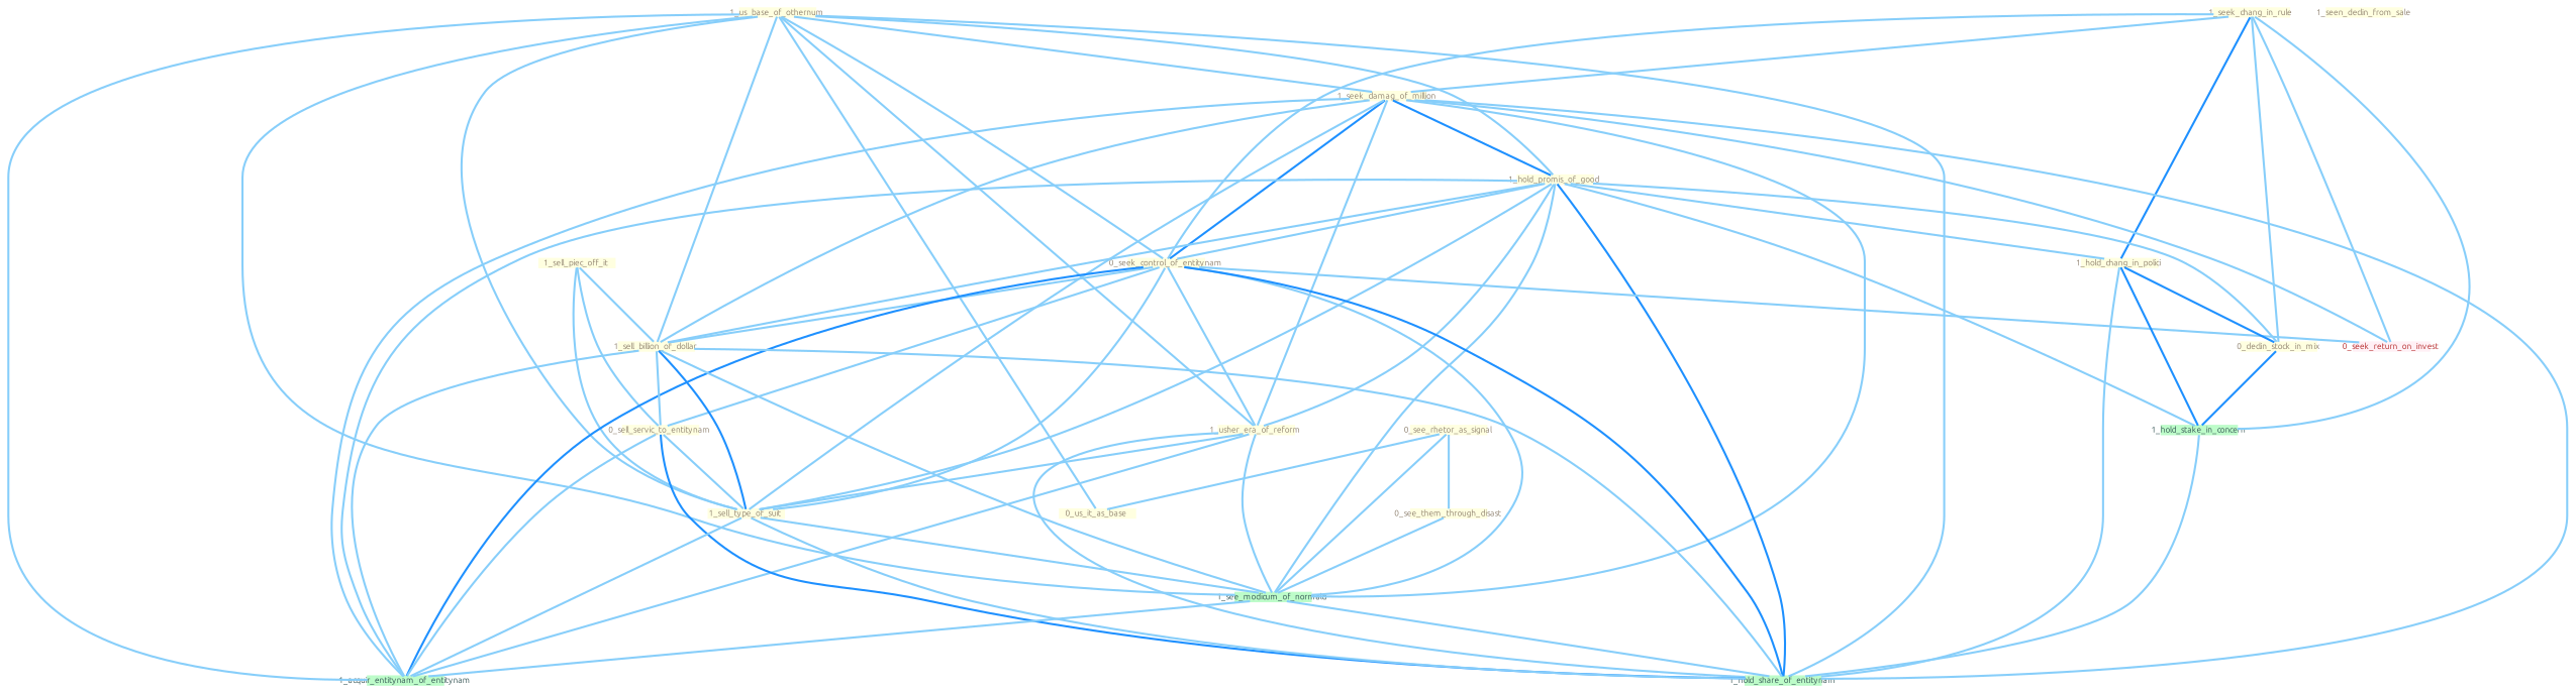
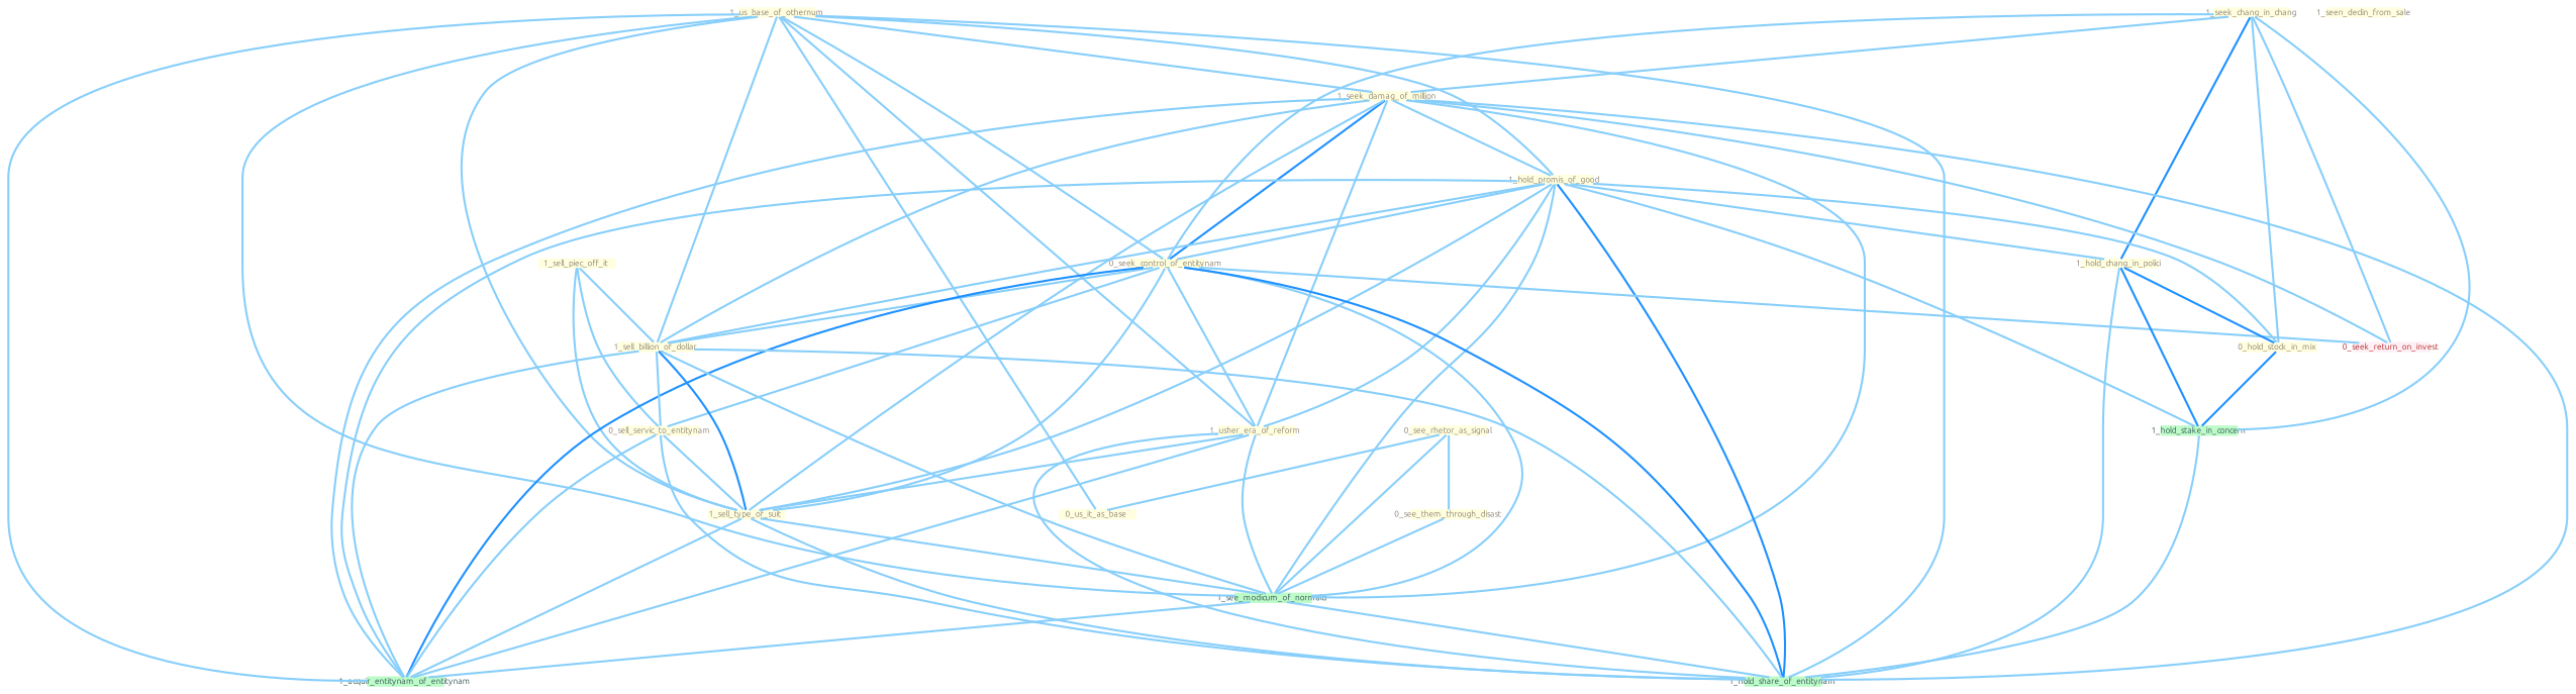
  graph {
    fontname=Ubuntu
    node [color="#ffffe0" fixedsize=true fontcolor="#8b7d6b" fontname=Ubuntu fontsize=4 shape=polygon style=filled]
    edge [color="#87cefa" fontname=Ubuntu w=1]
-   "1_seek_chang_in_rule " [height=.06 width=.5]
+   "1_seek_chang_in_rule " [height=.06 width=.5 label="1_seek_chang_in_chang"]
    "1_seen_declin_from_sale " [height=.06 width=.5]
    "0_see_rhetor_as_signal " [height=.06 width=.5]
    "1_us_base_of_othernum " [height=.06 width=.5]
    "1_seek_damag_of_million " [height=.06 width=.5]
    "1_hold_promis_of_good " [height=.06 width=.5]
    "1_sell_piec_off_it " [height=.06 width=.5]
    "0_seek_control_of_entitynam " [height=.06 width=.5]
    "0_see_them_through_disast " [height=.06 width=.5]
    "1_hold_chang_in_polici " [height=.06 width=.5]
    "1_sell_billion_of_dollar " [height=.06 width=.5]
    "1_usher_era_of_reform " [height=.06 width=.5]
-   "0_hold_stock_in_mix " [height=.06 width=.5 label="0_declin_stock_in_mix"]
+   "0_hold_stock_in_mix " [height=.06 width=.5]
    "0_sell_servic_to_entitynam " [height=.06 width=.5]
    "1_sell_type_of_suit " [height=.06 width=.5]
    "0_us_it_as_base " [height=.06 width=.5]
    "0_seek_return_on_invest " [color="#fff0f5" fontcolor="#b22222" height=.06 width=.5]
    "1_hold_stake_in_concern " [color="#BDFCC9" fontcolor="#2f4f4f" height=.06 width=.5]
    "1_see_modicum_of_normalci " [color="#BDFCC9" fontcolor="#2f4f4f" height=.06 width=.5]
    "1_acquir_entitynam_of_entitynam " [color="#BDFCC9" fontcolor="#2f4f4f" height=.06 width=.5]
    "1_hold_share_of_entitynam " [color="#BDFCC9" fontcolor="#2f4f4f" height=.06 width=.5]
    subgraph sub_1 {
      "1_seek_chang_in_rule "
      "1_seen_declin_from_sale "
      "0_see_rhetor_as_signal "
      "1_us_base_of_othernum "
      "1_seek_damag_of_million "
      "1_hold_promis_of_good "
      "1_sell_piec_off_it "
      "0_seek_control_of_entitynam "
      "0_see_them_through_disast "
      "1_hold_chang_in_polici "
      "1_sell_billion_of_dollar "
      "1_usher_era_of_reform "
      "0_hold_stock_in_mix "
      "0_sell_servic_to_entitynam "
      "1_sell_type_of_suit "
      "0_us_it_as_base "
    }
    subgraph sub_2 {
      "0_seek_return_on_invest "
    }
    "1_seek_chang_in_rule " -- "1_seek_damag_of_million "
    "1_seek_chang_in_rule " -- "0_seek_control_of_entitynam "
    "1_seek_chang_in_rule " -- "1_hold_chang_in_polici " [color="#1e90ff" w=2]
    "1_seek_chang_in_rule " -- "0_hold_stock_in_mix "
    "1_seek_chang_in_rule " -- "0_seek_return_on_invest "
    "1_seek_chang_in_rule " -- "1_hold_stake_in_concern "
    "0_see_rhetor_as_signal " -- "0_see_them_through_disast "
    "0_see_rhetor_as_signal " -- "0_us_it_as_base "
    "0_see_rhetor_as_signal " -- "1_see_modicum_of_normalci "
    "1_us_base_of_othernum " -- "1_seek_damag_of_million "
    "1_us_base_of_othernum " -- "1_hold_promis_of_good "
    "1_us_base_of_othernum " -- "0_seek_control_of_entitynam "
    "1_us_base_of_othernum " -- "1_sell_billion_of_dollar "
    "1_us_base_of_othernum " -- "1_usher_era_of_reform "
    "1_us_base_of_othernum " -- "1_sell_type_of_suit "
    "1_us_base_of_othernum " -- "0_us_it_as_base "
    "1_us_base_of_othernum " -- "1_see_modicum_of_normalci "
    "1_us_base_of_othernum " -- "1_acquir_entitynam_of_entitynam "
    "1_us_base_of_othernum " -- "1_hold_share_of_entitynam "
-   "1_seek_damag_of_million " -- "1_hold_promis_of_good " [color="#1e90ff"]
+   "1_seek_damag_of_million " -- "1_hold_promis_of_good "
    "1_seek_damag_of_million " -- "0_seek_control_of_entitynam " [color="#1e90ff" w=2]
    "1_seek_damag_of_million " -- "1_sell_billion_of_dollar "
    "1_seek_damag_of_million " -- "1_usher_era_of_reform "
    "1_seek_damag_of_million " -- "1_sell_type_of_suit "
    "1_seek_damag_of_million " -- "0_seek_return_on_invest "
    "1_seek_damag_of_million " -- "1_see_modicum_of_normalci "
    "1_seek_damag_of_million " -- "1_acquir_entitynam_of_entitynam "
    "1_seek_damag_of_million " -- "1_hold_share_of_entitynam "
    "1_hold_promis_of_good " -- "0_seek_control_of_entitynam "
    "1_hold_promis_of_good " -- "1_hold_chang_in_polici "
    "1_hold_promis_of_good " -- "1_sell_billion_of_dollar "
    "1_hold_promis_of_good " -- "1_usher_era_of_reform "
    "1_hold_promis_of_good " -- "0_hold_stock_in_mix "
    "1_hold_promis_of_good " -- "1_sell_type_of_suit "
    "1_hold_promis_of_good " -- "1_hold_stake_in_concern "
    "1_hold_promis_of_good " -- "1_see_modicum_of_normalci "
    "1_hold_promis_of_good " -- "1_acquir_entitynam_of_entitynam "
    "1_hold_promis_of_good " -- "1_hold_share_of_entitynam " [color="#1e90ff" w=2]
    "1_sell_piec_off_it " -- "1_sell_billion_of_dollar "
    "1_sell_piec_off_it " -- "0_sell_servic_to_entitynam "
    "1_sell_piec_off_it " -- "1_sell_type_of_suit "
    "0_seek_control_of_entitynam " -- "1_sell_billion_of_dollar "
    "0_seek_control_of_entitynam " -- "1_usher_era_of_reform "
    "0_seek_control_of_entitynam " -- "0_sell_servic_to_entitynam "
    "0_seek_control_of_entitynam " -- "1_sell_type_of_suit "
    "0_seek_control_of_entitynam " -- "0_seek_return_on_invest "
    "0_seek_control_of_entitynam " -- "1_see_modicum_of_normalci "
    "0_seek_control_of_entitynam " -- "1_acquir_entitynam_of_entitynam " [color="#1e90ff" w=2]
    "0_seek_control_of_entitynam " -- "1_hold_share_of_entitynam " [color="#1e90ff" w=2]
    "0_see_them_through_disast " -- "1_see_modicum_of_normalci "
    "1_hold_chang_in_polici " -- "0_hold_stock_in_mix " [color="#1e90ff" w=2]
    "1_hold_chang_in_polici " -- "1_hold_stake_in_concern " [color="#1e90ff" w=2]
    "1_hold_chang_in_polici " -- "1_hold_share_of_entitynam "
    "1_sell_billion_of_dollar " -- "0_sell_servic_to_entitynam "
    "1_sell_billion_of_dollar " -- "1_sell_type_of_suit " [color="#1e90ff" w=2]
    "1_sell_billion_of_dollar " -- "1_see_modicum_of_normalci "
    "1_sell_billion_of_dollar " -- "1_acquir_entitynam_of_entitynam "
    "1_sell_billion_of_dollar " -- "1_hold_share_of_entitynam "
    "1_usher_era_of_reform " -- "1_sell_type_of_suit "
    "1_usher_era_of_reform " -- "1_see_modicum_of_normalci "
    "1_usher_era_of_reform " -- "1_acquir_entitynam_of_entitynam "
    "1_usher_era_of_reform " -- "1_hold_share_of_entitynam "
    "0_hold_stock_in_mix " -- "1_hold_stake_in_concern " [color="#1e90ff" w=2]
    "0_sell_servic_to_entitynam " -- "1_sell_type_of_suit "
    "0_sell_servic_to_entitynam " -- "1_acquir_entitynam_of_entitynam "
-   "0_sell_servic_to_entitynam " -- "1_hold_share_of_entitynam " [color="#1e90ff"]
+   "0_sell_servic_to_entitynam " -- "1_hold_share_of_entitynam "
    "1_sell_type_of_suit " -- "1_see_modicum_of_normalci "
    "1_sell_type_of_suit " -- "1_acquir_entitynam_of_entitynam "
    "1_sell_type_of_suit " -- "1_hold_share_of_entitynam "
    "1_hold_stake_in_concern " -- "1_hold_share_of_entitynam "
    "1_see_modicum_of_normalci " -- "1_acquir_entitynam_of_entitynam "
    "1_see_modicum_of_normalci " -- "1_hold_share_of_entitynam "
  }
